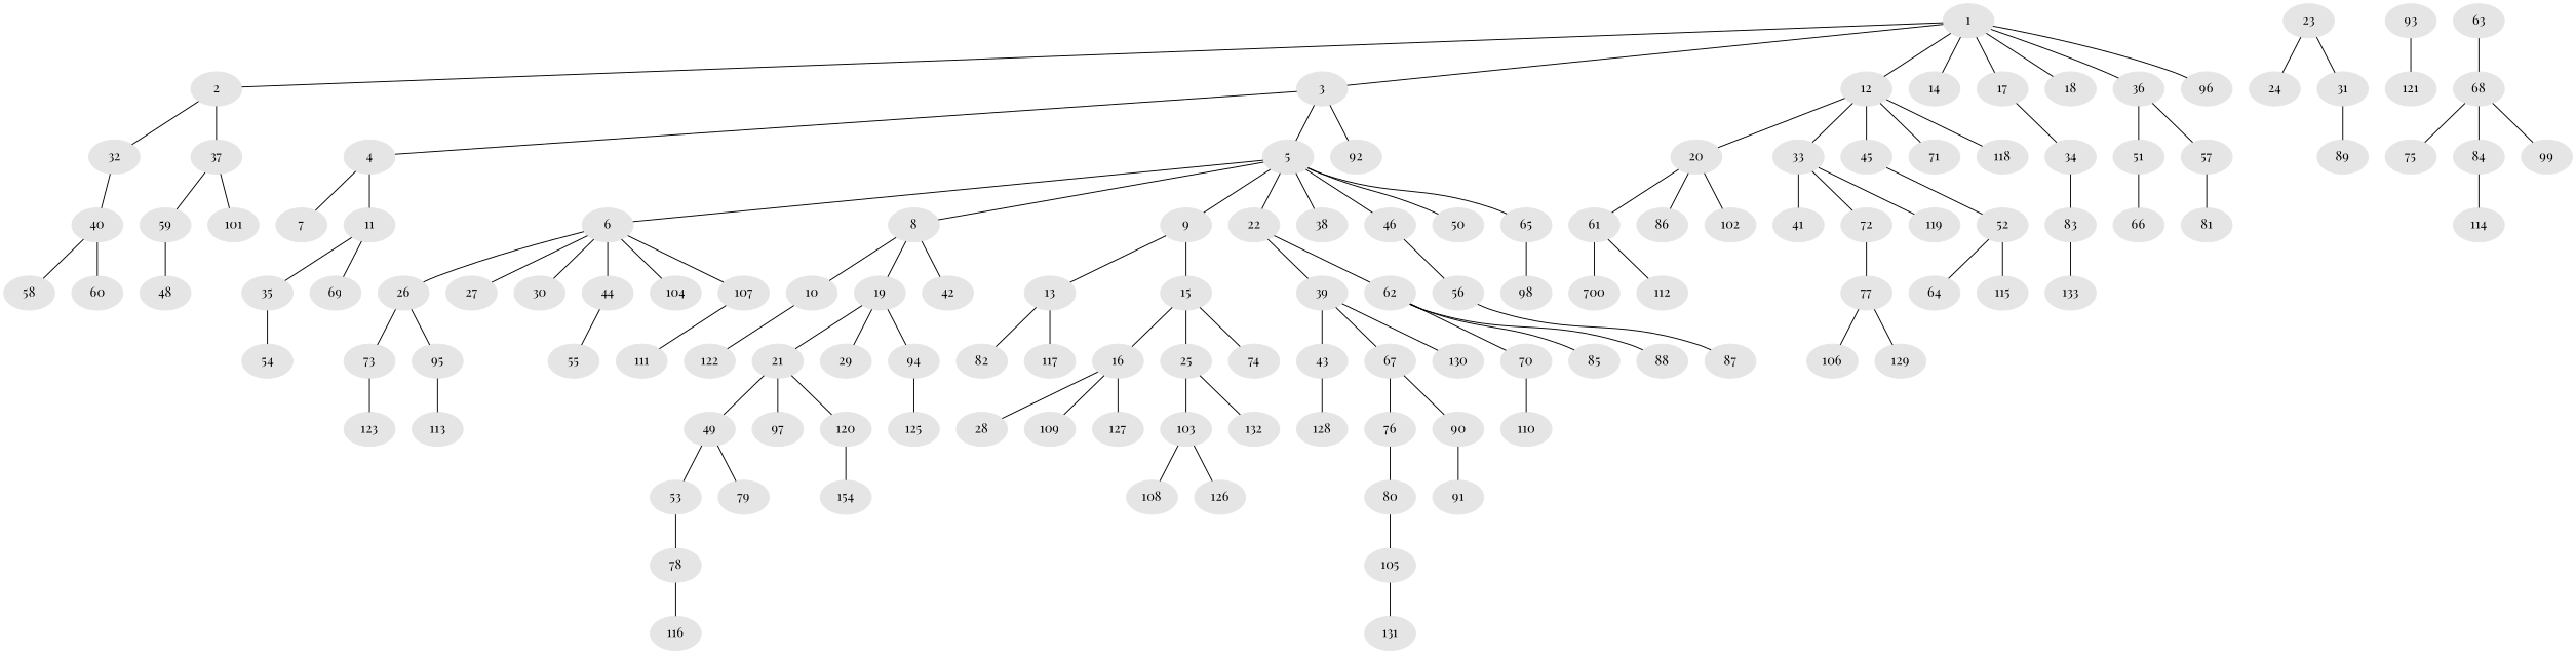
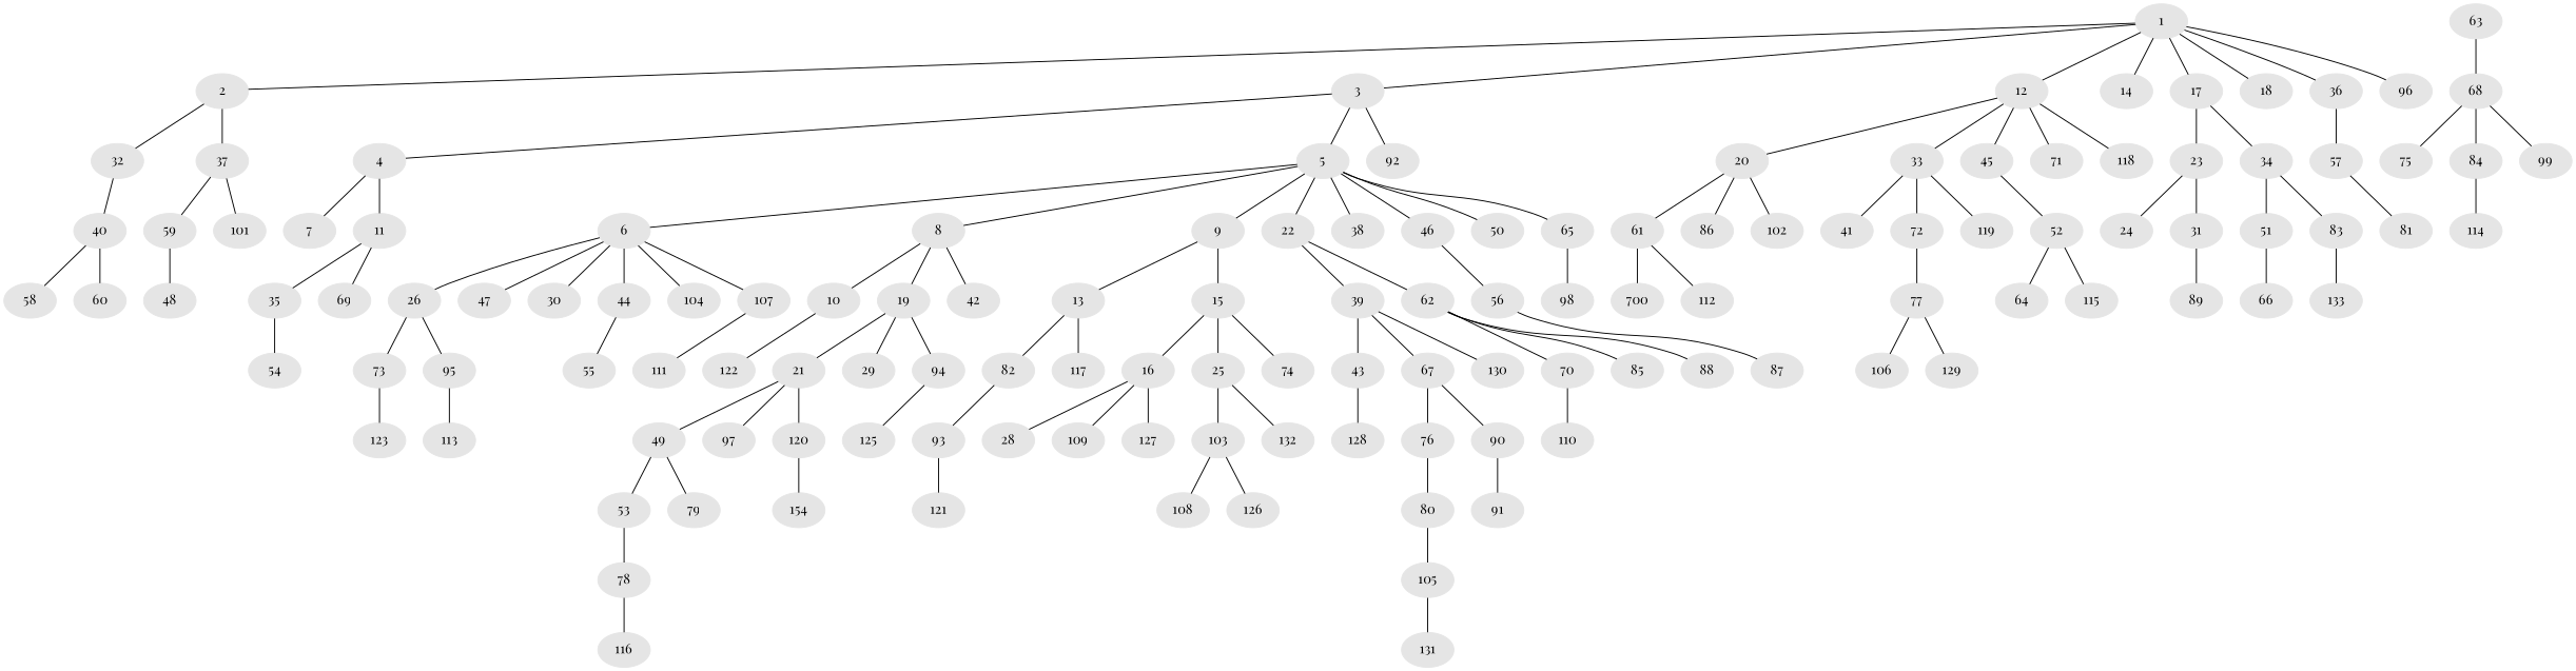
  graph {
    fontname="Playfair Display"
    node [color=gray90 fontname="Playfair Display" style=filled]
    edge [fontname="Playfair Display"]
    1
    2
    3
    12
    14
    17
    18
    36
    96
    32
    37
    4
    5
    92
    20
    33
    45
    71
    118
    23
    34
    51
    57
    40
    59
    101
    7
    11
    6
    8
    9
    22
    38
    46
    50
    65
    35
    69
    26
-   27
+   27 [label=47]
    30
    44
    104
    107
    10
    19
    42
    13
    15
    39
    62
    56
    98
    73
    95
    55
    111
    122
    21
    29
    94
    82
    117
    16
    25
    74
    54
    61
    86
    102
    41
    72
    119
    52
    93
    28
    109
    127
    103
    132
    24
    31
    83
    49
    97
    120
    125
    n88 [label=700]
    112
    53
    79
    n92 [label=154]
    43
    67
    130
    70
    85
    88
    89
    108
    126
    123
    113
    63
    68
    58
    60
    77
    133
    66
    81
    48
    128
    76
    90
    64
    115
    87
    78
    116
    110
    75
    84
    99
    80
    91
    114
    106
    129
    105
    131
    121
    1 -- 2
    1 -- 3
    1 -- 12
    1 -- 14
    1 -- 17
    1 -- 18
    1 -- 36
    1 -- 96
    2 -- 32
    2 -- 37
    3 -- 4
    3 -- 5
    3 -- 92
    12 -- 20
    12 -- 33
    12 -- 45
    12 -- 71
    12 -- 118
+   17 -- 23
    17 -- 34
-   36 -- 51
+   34 -- 51
    36 -- 57
    32 -- 40
    37 -- 59
    37 -- 101
    4 -- 7
    4 -- 11
    5 -- 6
    5 -- 8
    5 -- 9
    5 -- 22
    5 -- 38
    5 -- 46
    5 -- 50
    5 -- 65
    20 -- 61
    20 -- 86
    20 -- 102
    33 -- 41
    33 -- 72
    33 -- 119
    45 -- 52
    23 -- 24
    23 -- 31
    34 -- 83
    51 -- 66
    57 -- 81
    40 -- 58
    40 -- 60
    59 -- 48
    11 -- 35
    11 -- 69
    6 -- 26
    6 -- 27
    6 -- 30
    6 -- 44
    6 -- 104
    6 -- 107
    8 -- 10
    8 -- 19
    8 -- 42
    9 -- 13
    9 -- 15
    22 -- 39
    22 -- 62
    46 -- 56
    65 -- 98
    35 -- 54
    26 -- 73
    26 -- 95
    44 -- 55
    107 -- 111
    10 -- 122
    19 -- 21
    19 -- 29
    19 -- 94
    13 -- 82
    13 -- 117
    15 -- 16
    15 -- 25
    15 -- 74
    39 -- 43
    39 -- 67
    39 -- 130
    62 -- 70
    62 -- 85
    62 -- 88
    56 -- 87
    73 -- 123
    95 -- 113
    21 -- 49
    21 -- 97
    21 -- 120
    94 -- 125
+   82 -- 93
    16 -- 28
    16 -- 109
    16 -- 127
    25 -- 103
    25 -- 132
    61 -- n88
    61 -- 112
    72 -- 77
    52 -- 64
    52 -- 115
    93 -- 121
    103 -- 108
    103 -- 126
    31 -- 89
    83 -- 133
    49 -- 53
    49 -- 79
    120 -- n92
    53 -- 78
    43 -- 128
    67 -- 76
    67 -- 90
    70 -- 110
    63 -- 68
    68 -- 75
    68 -- 84
    68 -- 99
    77 -- 106
    77 -- 129
    76 -- 80
    90 -- 91
    78 -- 116
    84 -- 114
    80 -- 105
    105 -- 131
  }
